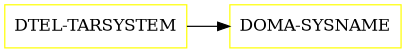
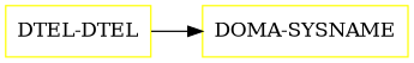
  digraph {
    rankdir=LR
    fontname="DejaVu Serif"
    node [color=yellow shape=box fontname="DejaVu Serif"]
-   "DTEL-TARSYSTEM"
+   "DTEL-TARSYSTEM" [label="DTEL-DTEL"]
    "DOMA-SYSNAME"
    "DTEL-TARSYSTEM" -> "DOMA-SYSNAME" [fontname="DejaVu Serif"]
  }
